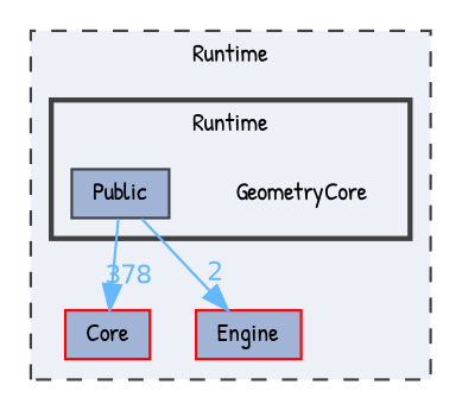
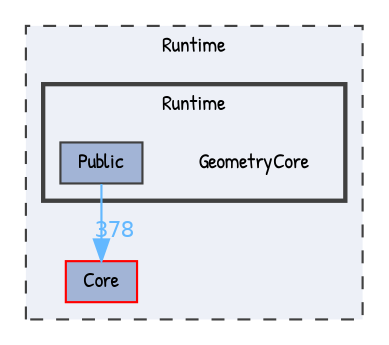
  digraph {
    compound=true
    fontname="Patrick Hand"
    node [fontname="Patrick Hand" fontsize=10 shape=box color=red fillcolor="#a2b4d6" style=filled]
    edge [color=steelblue1 fontcolor=steelblue1 fontname="Patrick Hand" fontsize=10 labeldistance=1.5 labelfontname=Helvetica labelfontsize=10]
    n1 [height=0.2 label=GeometryCore shape=plaintext width=0.4 color="" fillcolor="" style=""]
    n2 [color=grey25 height=0.2 label=Public width=0.4]
    n3 [height=0.2 label=Core width=0.4]
-   n4 [height=0.2 label=Engine width=0.4]
    subgraph cluster_1 {
      bgcolor="#edf0f7"
      fontsize=10
      label=Runtime
      pencolor=grey25
      style="filled,dashed"
      n3
-     n4
      subgraph cluster_2 {
        bgcolor="#edf0f7"
        fontsize=10
        pencolor=grey25
        style="filled,bold"
        n1
        n2
      }
    }
    n2 -> n3 [headlabel=378]
-   n2 -> n4 [headlabel=2]
  }
